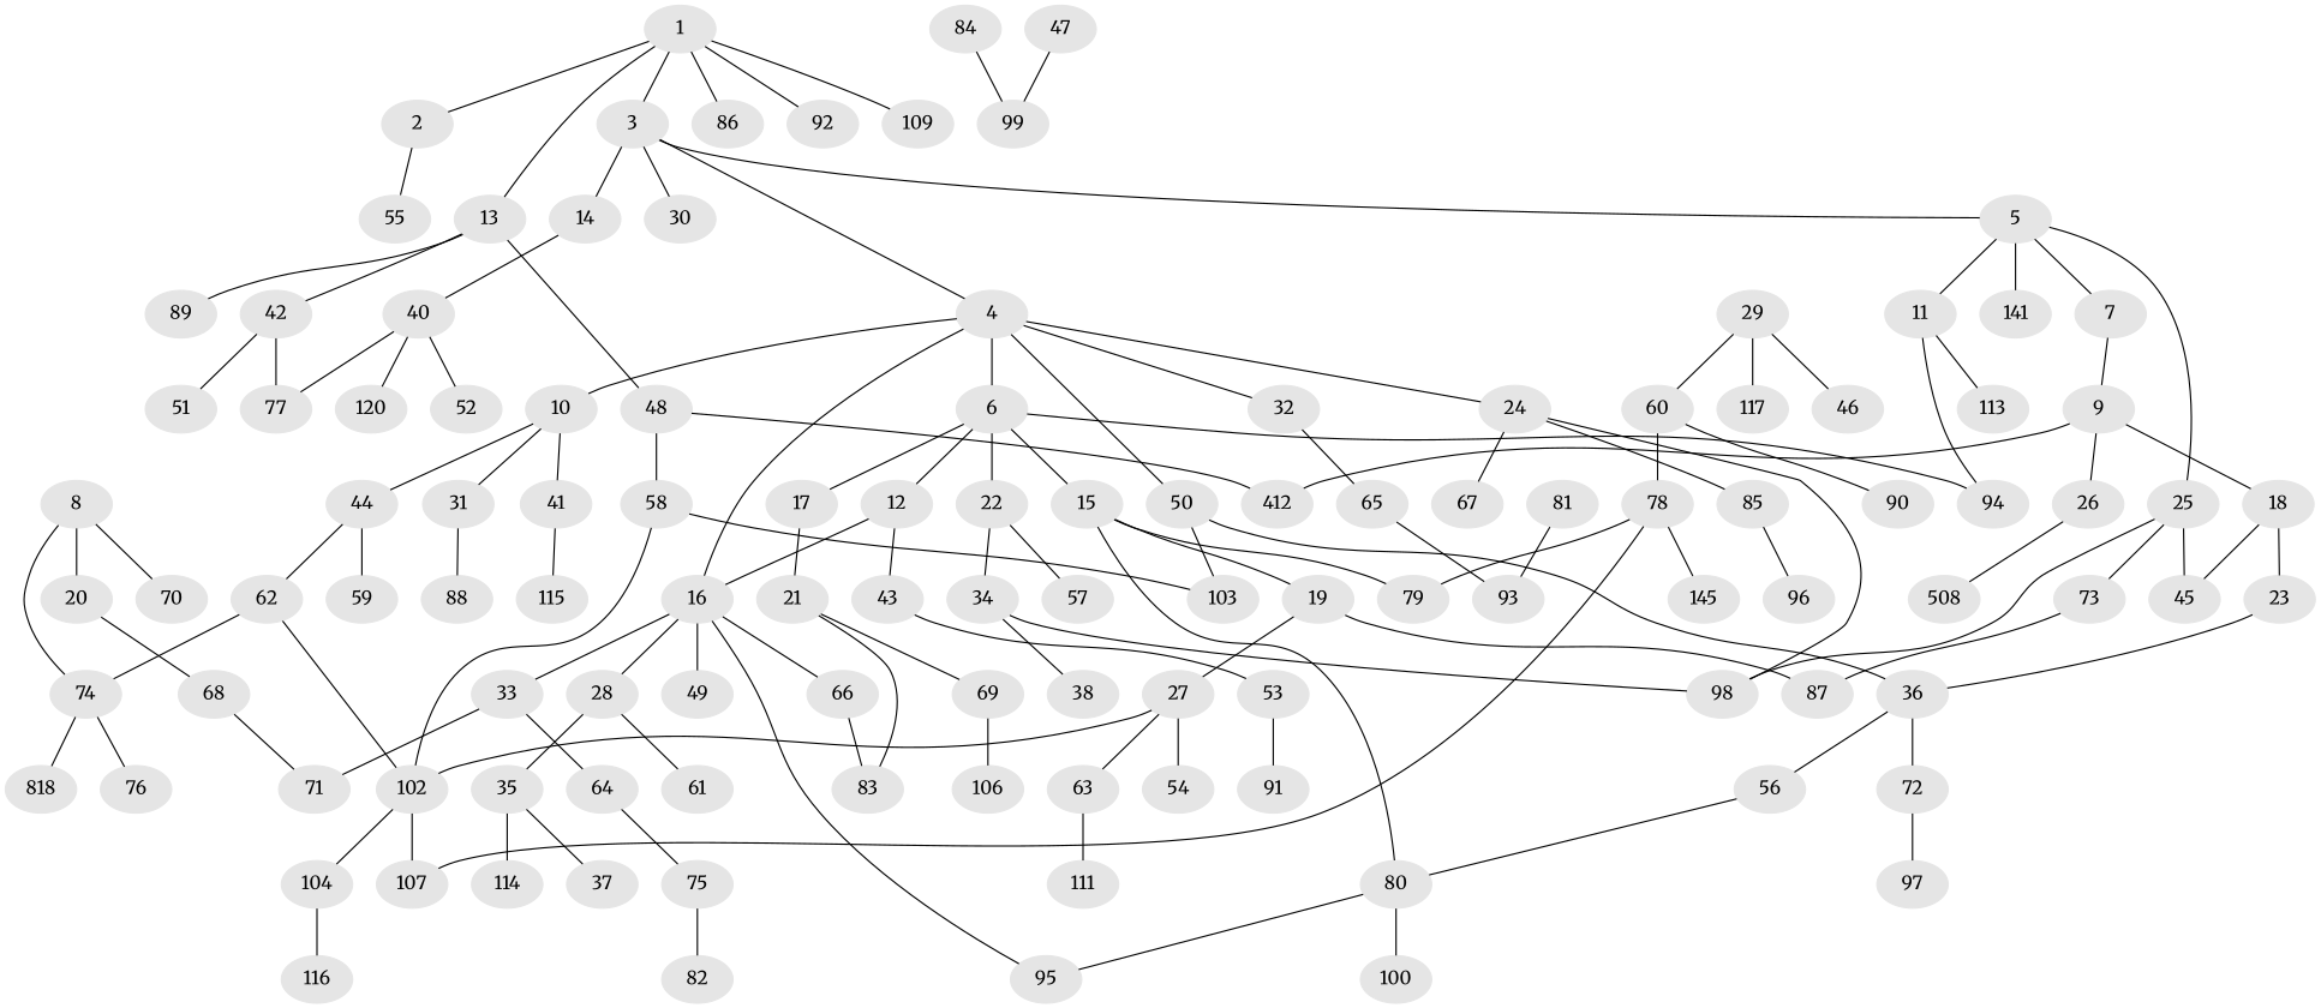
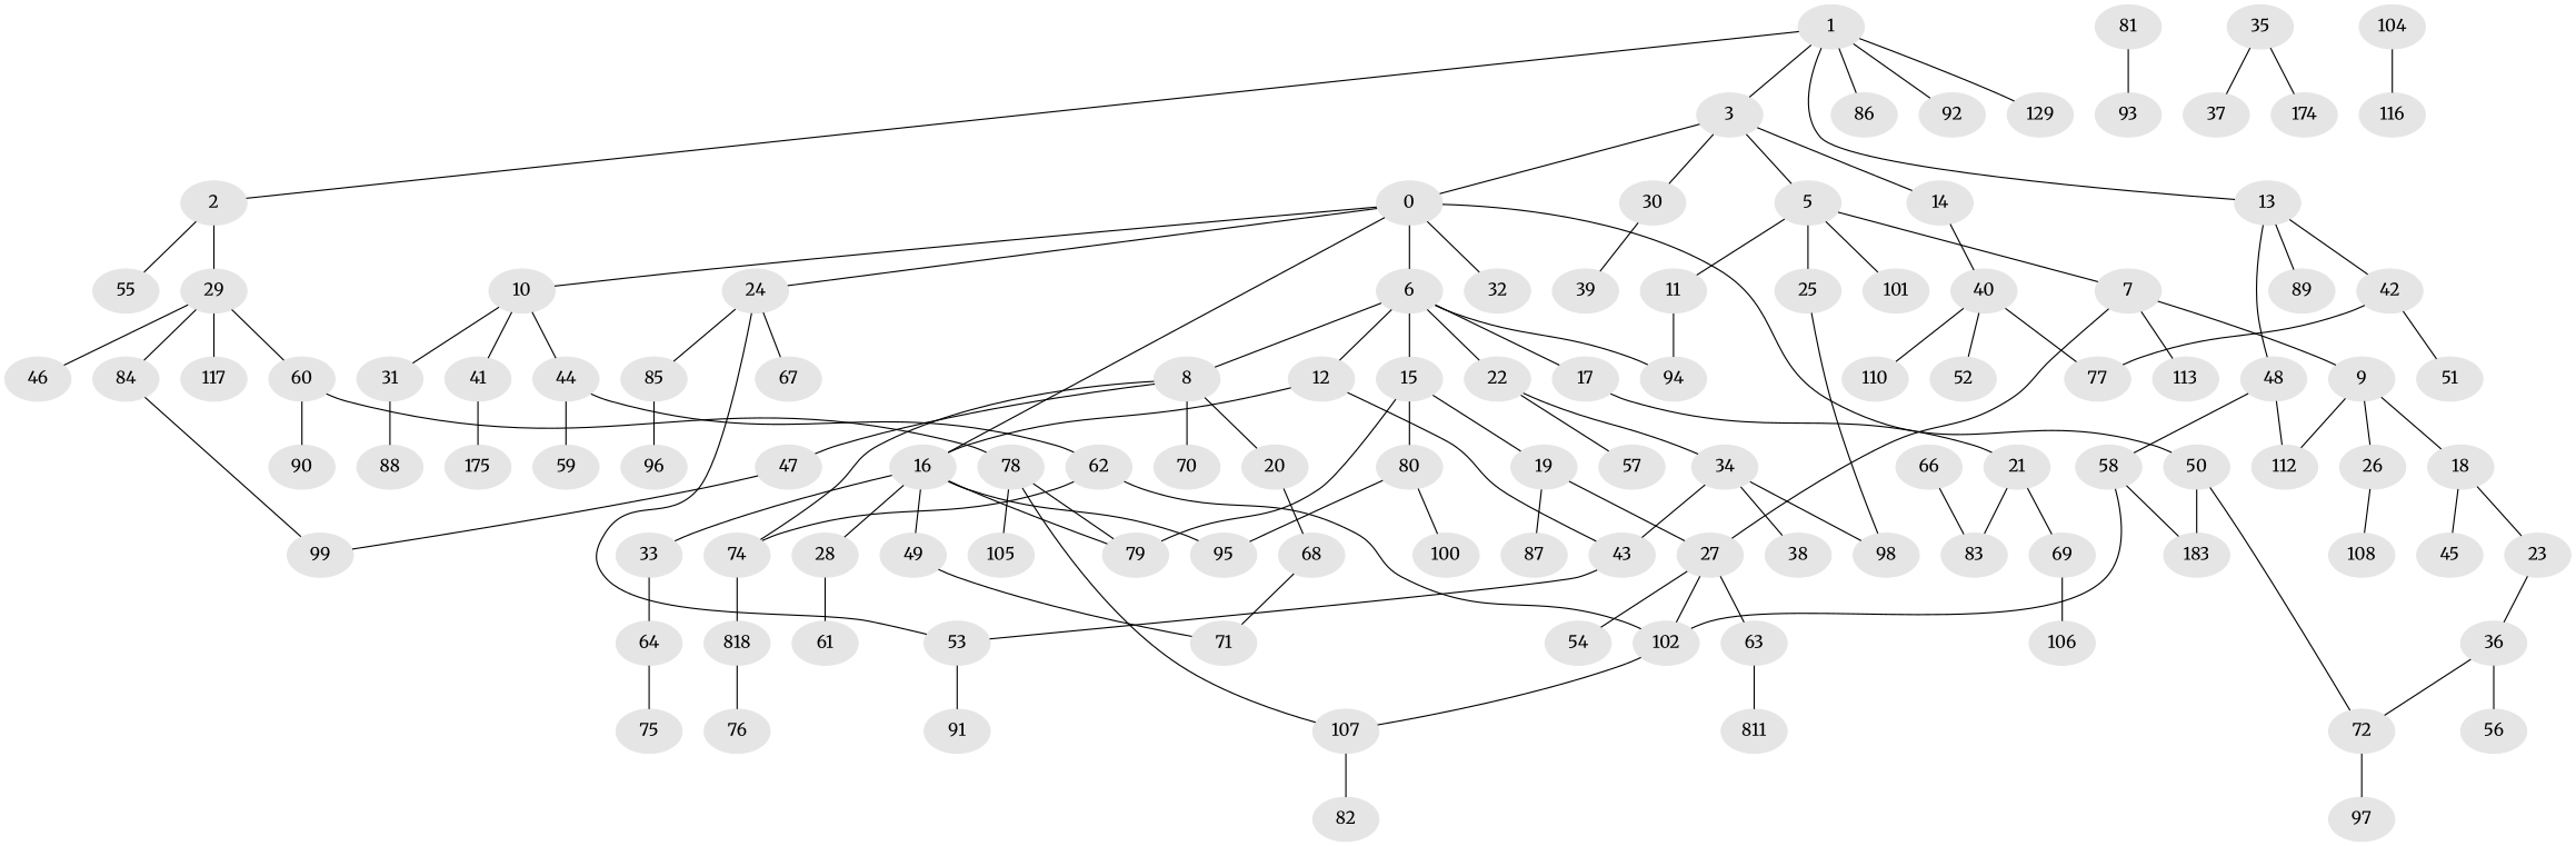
  graph {
    fontname=Merriweather
    node [color=gray90 fontname=Merriweather style=filled]
    edge [fontname=Merriweather]
    1
    2
    3
    13
    86
    92
-   109
+   109 [label=129]
    29
    55
-   4
+   4 [label=0]
    5
    14
    30
    42
    48
    89
    46
    60
    84
    117
    6
    10
    16
    24
    32
    50
    7
    11
    25
-   101 [label=141]
+   101
    40
+   39
    8
    12
    15
    17
    22
    94
    31
    41
    44
    28
    33
    49
    66
    95
    67
    85
    98
-   65
    72
-   103
+   103 [label=183]
    9
    27
    113
    45
-   73
    20
    47
    70
    74
    43
    19
    79
    80
    21
    34
    57
    18
    26
-   112 [label=412]
+   112
    54
    63
    102
    68
    99
    76
    n78 [label=818]
    23
-   108 [label=508]
+   108
    81
    93
    88
-   115
+   115 [label=175]
    59
    62
    53
    77
    51
    58
    52
-   110 [label=120]
+   110
    87
    100
    35
    61
    64
    71
    83
    69
    36
    106
    38
    56
    96
-   111
+   111 [label=811]
    107
    104
    37
-   114
+   114 [label=174]
    78
    90
    75
    97
    91
-   105 [label=145]
+   105
    82
    116
    1 -- 2
    1 -- 3
    1 -- 13
    1 -- 86
    1 -- 92
    1 -- 109
+   2 -- 29
    2 -- 55
    3 -- 4
    3 -- 5
    3 -- 14
    3 -- 30
    13 -- 42
    13 -- 48
    13 -- 89
    29 -- 46
    29 -- 60
+   29 -- 84
    29 -- 117
    4 -- 6
    4 -- 10
    4 -- 16
    4 -- 24
    4 -- 32
    4 -- 50
    5 -- 7
    5 -- 11
    5 -- 25
    5 -- 101
    14 -- 40
+   30 -- 39
    42 -- 77
    42 -- 51
    48 -- 112
    48 -- 58
    60 -- 78
    60 -- 90
    84 -- 99
+   6 -- 8
    6 -- 12
    6 -- 15
    6 -- 17
    6 -- 22
    6 -- 94
    10 -- 31
    10 -- 41
    10 -- 44
    16 -- 28
    16 -- 33
    16 -- 49
-   16 -- 66
+   16 -- 79
    16 -- 95
    24 -- 67
    24 -- 85
-   24 -- 98
-   32 -- 65
-   50 -- 36
+   24 -- 53
+   50 -- 72
    50 -- 103
    7 -- 9
-   11 -- 113
+   7 -- 27
+   7 -- 113
    11 -- 94
    25 -- 98
-   25 -- 45
-   25 -- 73
    40 -- 77
    40 -- 52
    40 -- 110
    8 -- 20
+   8 -- 47
    8 -- 70
    8 -- 74
    12 -- 16
    12 -- 43
    15 -- 19
    15 -- 79
    15 -- 80
    17 -- 21
    22 -- 34
    22 -- 57
    31 -- 88
    41 -- 115
    44 -- 59
    44 -- 62
-   28 -- 35
    28 -- 61
    33 -- 64
-   33 -- 71
+   49 -- 71
    66 -- 83
    85 -- 96
-   65 -- 93
    72 -- 97
    9 -- 18
    9 -- 26
    9 -- 112
    27 -- 54
    27 -- 63
    27 -- 102
-   73 -- 87
    20 -- 68
    47 -- 99
-   74 -- 76
+   n78 -- 76
    74 -- n78
    43 -- 53
    19 -- 27
    19 -- 87
    80 -- 95
    80 -- 100
    21 -- 83
    21 -- 69
    34 -- 98
+   34 -- 43
    34 -- 38
    18 -- 45
    18 -- 23
    26 -- 108
    63 -- 111
    102 -- 107
-   102 -- 104
    68 -- 71
    23 -- 36
    81 -- 93
    62 -- 74
    62 -- 102
    53 -- 91
    58 -- 103
    58 -- 102
    35 -- 37
    35 -- 114
    64 -- 75
    69 -- 106
    36 -- 72
    36 -- 56
-   56 -- 80
    104 -- 116
    78 -- 79
    78 -- 107
    78 -- 105
-   75 -- 82
+   107 -- 82
  }
